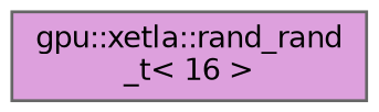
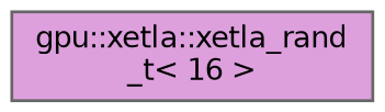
  digraph {
    rankdir=LR
-   n1 [color=grey40 fillcolor=plum fontname=Helvetica fontsize=10 height=0.2 label="gpu::xetla::rand_rand\l_t\< 16 \>" shape=box style=filled width=0.4]
+   n1 [color=grey40 fillcolor=plum fontname=Helvetica fontsize=10 height=0.2 label="gpu::xetla::xetla_rand\l_t\< 16 \>" shape=box style=filled width=0.4]
  }
